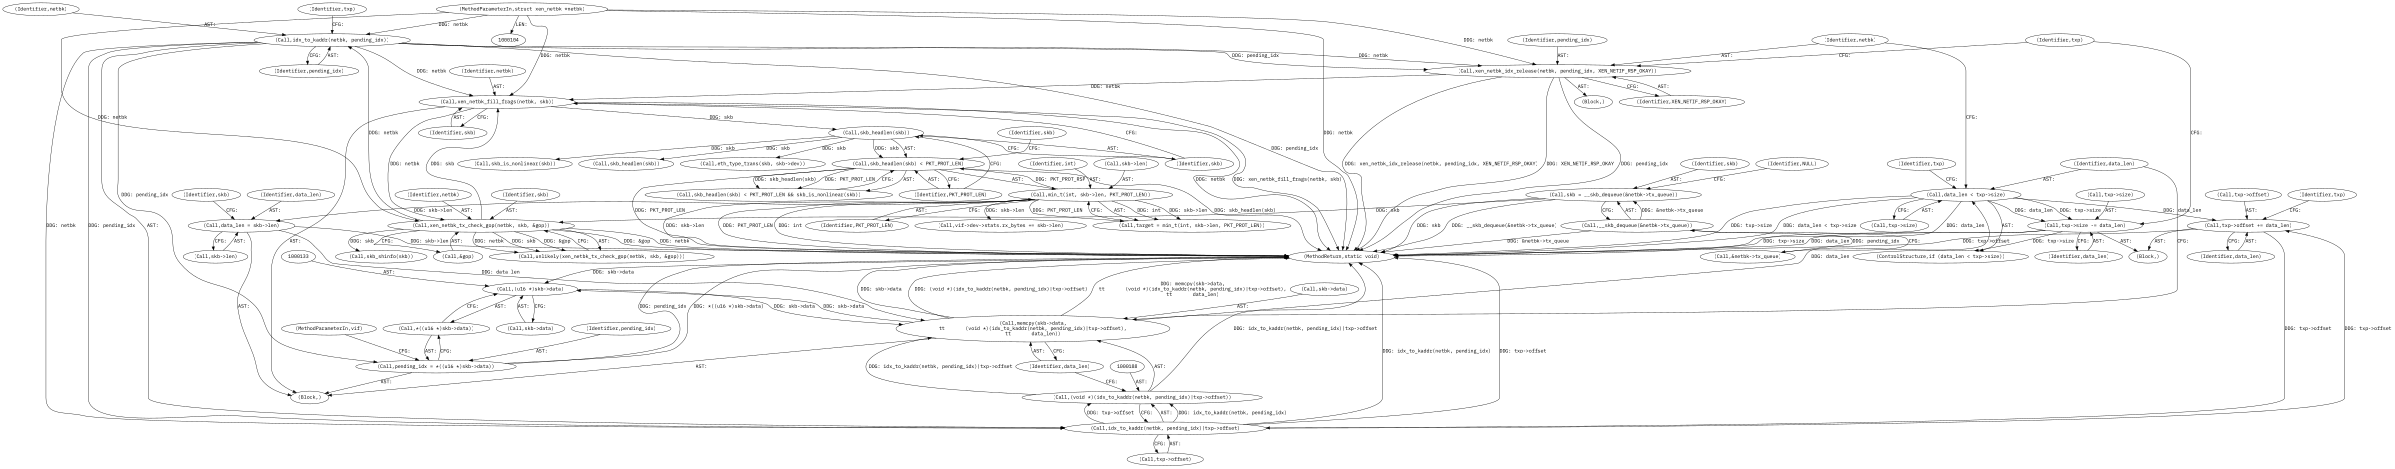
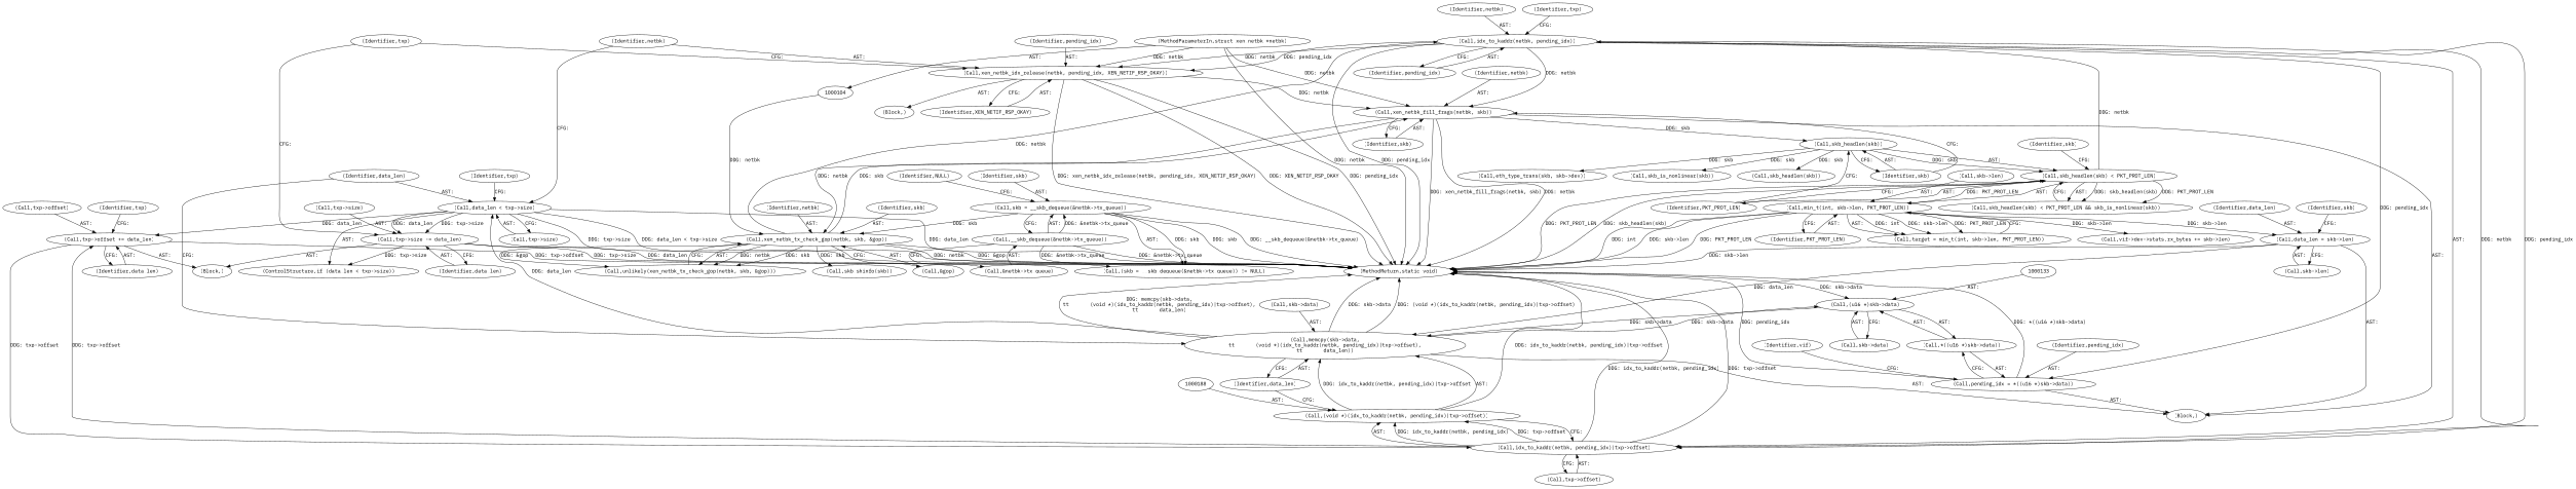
  digraph {
    fontname="IBM Plex Mono"
    node [fontname="IBM Plex Mono"]
    edge [fontname="IBM Plex Mono"]
    n1 [label="(Call,data_len < txp->size)"]
    n2 [label="(Call,txp->offset += data_len)"]
    n3 [label="(Call,txp->size -= data_len)"]
    n4 [label="(ControlStructure,if (data_len < txp->size))"]
    n5 [label="(MethodReturn,static void)"]
    n6 [label="(Call,txp->size)"]
    n7 [label="(Call,idx_to_kaddr(netbk, pending_idx)|txp->offset)"]
    n8 [label="(Block,)"]
    n9 [label="(Identifier,data_len)"]
    n10 [label="(Identifier,data_len)"]
    n11 [label="(Call,(u16 *)skb->data)"]
    n12 [label="(Call,memcpy(skb->data,\n\t\t       (void *)(idx_to_kaddr(netbk, pending_idx)|txp->offset),\n\t\t       data_len))"]
    n13 [label="(Identifier,data_len)"]
    n14 [label="(Block,)"]
    n15 [label="(Call,*((u16 *)skb->data))"]
    n16 [label="(Call,skb->data)"]
    n17 [label="(Call,(void *)(idx_to_kaddr(netbk, pending_idx)|txp->offset))"]
    n18 [label="(Call,pending_idx = *((u16 *)skb->data))"]
    n19 [label="(Call,txp->offset)"]
    n20 [label="(Call,idx_to_kaddr(netbk, pending_idx))"]
    n21 [label="(Call,xen_netbk_fill_frags(netbk, skb))"]
    n22 [label="(Call,xen_netbk_idx_release(netbk, pending_idx, XEN_NETIF_RSP_OKAY))"]
    n23 [label="(Identifier,pending_idx)"]
    n24 [label="(Call,xen_netbk_tx_check_gop(netbk, skb, &gop))"]
    n25 [label="(Call,skb_headlen(skb))"]
    n26 [label="(Identifier,skb)"]
    n27 [label="(Block,)"]
    n28 [label="(Identifier,XEN_NETIF_RSP_OKAY)"]
    n29 [label="(Call,unlikely(xen_netbk_tx_check_gop(netbk, skb, &gop)))"]
    n30 [label="(Call,skb_shinfo(skb))"]
    n31 [label="(Call,&gop)"]
    n32 [label="(Call,skb_headlen(skb) < PKT_PROT_LEN)"]
    n33 [label="(Identifier,skb)"]
    n34 [label="(Call,eth_type_trans(skb, skb->dev))"]
    n35 [label="(Call,skb_is_nonlinear(skb))"]
    n36 [label="(Call,skb_headlen(skb))"]
    n37 [label="(MethodParameterIn,struct xen_netbk *netbk)"]
    1000104
    n39 [label="(Call,skb = __skb_dequeue(&netbk->tx_queue))"]
    n40 [label="(Call,__skb_dequeue(&netbk->tx_queue))"]
+   n41 [label="(Call,(skb = __skb_dequeue(&netbk->tx_queue)) != NULL)"]
    n42 [label="(Call,&netbk->tx_queue)"]
    n43 [label="(Call,data_len = skb->len)"]
    n44 [label="(Call,skb->len)"]
    n45 [label="(Call,min_t(int, skb->len, PKT_PROT_LEN))"]
    n46 [label="(Call,target = min_t(int, skb->len, PKT_PROT_LEN))"]
    n47 [label="(Call,vif->dev->stats.rx_bytes += skb->len)"]
    n48 [label="(Identifier,PKT_PROT_LEN)"]
    n49 [label="(Call,skb_headlen(skb) < PKT_PROT_LEN && skb_is_nonlinear(skb))"]
    n50 [label="(Identifier,PKT_PROT_LEN)"]
    n51 [label="(Identifier,netbk)"]
    n52 [label="(Identifier,txp)"]
    n53 [label="(Identifier,txp)"]
    n54 [label="(Identifier,pending_idx)"]
    n55 [label="(Identifier,txp)"]
    n56 [label="(Identifier,skb)"]
    n57 [label="(Call,txp->offset)"]
    n58 [label="(Call,txp->size)"]
    n59 [label="(Call,skb->data)"]
-   n60 [label="(MethodParameterIn,vif)"]
+   n60 [label="(Identifier,vif)"]
    n61 [label="(Identifier,skb)"]
    n62 [label="(Identifier,txp)"]
    n63 [label="(Identifier,netbk)"]
    n64 [label="(Identifier,netbk)"]
    n65 [label="(Identifier,netbk)"]
    n66 [label="(Identifier,skb)"]
    n67 [label="(Identifier,data_len)"]
    n68 [label="(Call,skb->len)"]
    n69 [label="(Identifier,pending_idx)"]
-   n70 [label="(Identifier,int)"]
    n71 [label="(Identifier,data_len)"]
    n72 [label="(Identifier,skb)"]
    n73 [label="(Identifier,NULL)"]
    1000133
    1000188
    n1 -> n2 [label="DDG: data_len"]
    n1 -> n3 [label="DDG: data_len"]
    n1 -> n3 [label="DDG: txp->size"]
    n1 -> n4 [label="AST: "]
    n1 -> n5 [label="DDG: data_len"]
    n1 -> n5 [label="DDG: txp->size"]
    n1 -> n5 [label="DDG: data_len < txp->size"]
    n1 -> n6 [label="CFG: "]
    n2 -> n5 [label="DDG: txp->offset"]
    n2 -> n7 [label="DDG: txp->offset"]
    n2 -> n8 [label="AST: "]
    n2 -> n9 [label="CFG: "]
    n3 -> n4 [label="DDG: txp->size"]
    n3 -> n5 [label="DDG: txp->size"]
    n3 -> n5 [label="DDG: data_len"]
    n3 -> n8 [label="AST: "]
    n3 -> n10 [label="CFG: "]
    n5 -> n11 [label="DDG: skb->data"]
    n6 -> n1 [label="AST: "]
    n7 -> n2 [label="DDG: txp->offset"]
    n7 -> n5 [label="DDG: idx_to_kaddr(netbk, pending_idx)"]
    n7 -> n5 [label="DDG: txp->offset"]
    n7 -> n17 [label="AST: "]
    n7 -> n17 [label="DDG: idx_to_kaddr(netbk, pending_idx)"]
    n7 -> n17 [label="DDG: txp->offset"]
    n7 -> n19 [label="CFG: "]
    n9 -> n2 [label="AST: "]
    n10 -> n3 [label="AST: "]
    n11 -> n12 [label="DDG: skb->data"]
    n11 -> n15 [label="AST: "]
    n11 -> n16 [label="CFG: "]
    n12 -> n1 [label="DDG: data_len"]
    n12 -> n5 [label="DDG: skb->data"]
    n12 -> n5 [label="DDG: (void *)(idx_to_kaddr(netbk, pending_idx)|txp->offset)"]
    n12 -> n5 [label="DDG: memcpy(skb->data,\n\t\t       (void *)(idx_to_kaddr(netbk, pending_idx)|txp->offset),\n\t\t       data_len)"]
    n12 -> n11 [label="DDG: skb->data"]
    n12 -> n13 [label="CFG: "]
    n12 -> n14 [label="AST: "]
    n13 -> n12 [label="AST: "]
    n13 -> n17 [label="CFG: "]
-   n15 -> n11 [label="CFG: "]
+   n15 -> n11 [label="AST: "]
    n15 -> n18 [label="AST: "]
    n16 -> n11 [label="AST: "]
    n17 -> n5 [label="DDG: idx_to_kaddr(netbk, pending_idx)|txp->offset"]
    n17 -> n7 [label="CFG: "]
    n17 -> n12 [label="AST: "]
    n17 -> n12 [label="DDG: idx_to_kaddr(netbk, pending_idx)|txp->offset"]
    n18 -> n5 [label="DDG: pending_idx"]
    n18 -> n5 [label="DDG: *((u16 *)skb->data)"]
    n18 -> n14 [label="AST: "]
    n18 -> n15 [label="CFG: "]
    n19 -> n7 [label="AST: "]
    n20 -> n5 [label="DDG: pending_idx"]
    n20 -> n7 [label="AST: "]
    n20 -> n7 [label="DDG: netbk"]
    n20 -> n7 [label="DDG: pending_idx"]
    n20 -> n18 [label="DDG: pending_idx"]
    n20 -> n21 [label="DDG: netbk"]
    n20 -> n22 [label="DDG: netbk"]
    n20 -> n22 [label="DDG: pending_idx"]
    n20 -> n23 [label="CFG: "]
    n21 -> n5 [label="DDG: netbk"]
    n21 -> n5 [label="DDG: xen_netbk_fill_frags(netbk, skb)"]
    n21 -> n14 [label="AST: "]
    n21 -> n24 [label="DDG: netbk"]
    n21 -> n25 [label="DDG: skb"]
    n21 -> n26 [label="CFG: "]
    n22 -> n5 [label="DDG: xen_netbk_idx_release(netbk, pending_idx, XEN_NETIF_RSP_OKAY)"]
    n22 -> n5 [label="DDG: XEN_NETIF_RSP_OKAY"]
    n22 -> n5 [label="DDG: pending_idx"]
    n22 -> n21 [label="DDG: netbk"]
    n22 -> n27 [label="AST: "]
    n22 -> n28 [label="CFG: "]
    n23 -> n20 [label="AST: "]
    n24 -> n5 [label="DDG: netbk"]
    n24 -> n5 [label="DDG: &gop"]
    n24 -> n20 [label="DDG: netbk"]
    n24 -> n21 [label="DDG: skb"]
    n24 -> n29 [label="AST: "]
    n24 -> n29 [label="DDG: netbk"]
    n24 -> n29 [label="DDG: skb"]
    n24 -> n29 [label="DDG: &gop"]
    n24 -> n30 [label="DDG: skb"]
    n24 -> n31 [label="CFG: "]
    n25 -> n32 [label="AST: "]
    n25 -> n32 [label="DDG: skb"]
    n25 -> n33 [label="CFG: "]
    n25 -> n34 [label="DDG: skb"]
    n25 -> n35 [label="DDG: skb"]
    n25 -> n36 [label="DDG: skb"]
    n26 -> n21 [label="AST: "]
    n28 -> n22 [label="AST: "]
    n29 -> n24 [label="CFG: "]
    n31 -> n24 [label="AST: "]
    n32 -> n5 [label="DDG: PKT_PROT_LEN"]
    n32 -> n5 [label="DDG: skb_headlen(skb)"]
    n32 -> n45 [label="AST: "]
    n32 -> n49 [label="AST: "]
    n32 -> n49 [label="DDG: skb_headlen(skb)"]
    n32 -> n49 [label="DDG: PKT_PROT_LEN"]
    n32 -> n50 [label="CFG: "]
    n33 -> n21 [label="CFG: "]
    n33 -> n25 [label="AST: "]
    n37 -> n5 [label="DDG: netbk"]
-   n37 -> n20 [label="DDG: netbk"]
+   n32 -> n20 [label="DDG: netbk"]
    n37 -> n21 [label="DDG: netbk"]
    n37 -> n22 [label="DDG: netbk"]
-   n37 -> n24 [label="DDG: netbk"]
-   n37 -> 1000104 [label="LEN: "]
+   1000104 -> n24 [label="DDG: netbk"]
+   n37 -> 1000104 [label="AST: "]
    n39 -> n5 [label="DDG: skb"]
    n39 -> n5 [label="DDG: __skb_dequeue(&netbk->tx_queue)"]
    n39 -> n24 [label="DDG: skb"]
    n39 -> n40 [label="CFG: "]
+   n39 -> n41 [label="AST: "]
+   n39 -> n41 [label="DDG: skb"]
    n40 -> n5 [label="DDG: &netbk->tx_queue"]
    n40 -> n39 [label="AST: "]
    n40 -> n39 [label="DDG: &netbk->tx_queue"]
+   n40 -> n41 [label="DDG: &netbk->tx_queue"]
    n40 -> n42 [label="CFG: "]
-   n42 -> n40 [label="DDG: pending_idx"]
+   n42 -> n40 [label="AST: "]
    n43 -> n5 [label="DDG: skb->len"]
    n43 -> n12 [label="DDG: data_len"]
    n43 -> n14 [label="AST: "]
    n43 -> n44 [label="CFG: "]
    n44 -> n43 [label="AST: "]
    n45 -> n5 [label="DDG: int"]
    n45 -> n5 [label="DDG: skb->len"]
    n45 -> n5 [label="DDG: PKT_PROT_LEN"]
-   n45 -> n32 [label="DDG: PKT_PROT_RSP"]
+   n45 -> n32 [label="DDG: PKT_PROT_LEN"]
    n45 -> n43 [label="DDG: skb->len"]
    n45 -> n46 [label="AST: "]
    n45 -> n46 [label="DDG: int"]
    n45 -> n46 [label="DDG: skb->len"]
    n45 -> n46 [label="DDG: PKT_PROT_LEN"]
    n45 -> n47 [label="DDG: skb->len"]
    n45 -> n48 [label="CFG: "]
    n46 -> n45 [label="CFG: "]
    n48 -> n45 [label="AST: "]
    n49 -> n32 [label="CFG: "]
    n50 -> n25 [label="CFG: "]
    n50 -> n32 [label="AST: "]
    n51 -> n20 [label="AST: "]
    n52 -> n3 [label="CFG: "]
    n52 -> n22 [label="CFG: "]
    n53 -> n20 [label="CFG: "]
    n54 -> n18 [label="AST: "]
    n55 -> n1 [label="CFG: "]
    n56 -> n39 [label="AST: "]
    n57 -> n2 [label="AST: "]
    n58 -> n3 [label="AST: "]
    n59 -> n12 [label="AST: "]
    n60 -> n18 [label="CFG: "]
    n61 -> n24 [label="AST: "]
    n62 -> n2 [label="CFG: "]
    n63 -> n1 [label="CFG: "]
    n63 -> n22 [label="AST: "]
    n64 -> n24 [label="AST: "]
    n65 -> n21 [label="AST: "]
    n66 -> n32 [label="CFG: "]
    n67 -> n43 [label="AST: "]
    n68 -> n45 [label="AST: "]
    n69 -> n22 [label="AST: "]
-   n70 -> n45 [label="AST: "]
    n71 -> n1 [label="AST: "]
    n71 -> n12 [label="CFG: "]
    n72 -> n43 [label="CFG: "]
    n73 -> n39 [label="CFG: "]
    1000133 -> n11 [label="AST: "]
    1000188 -> n17 [label="AST: "]
  }
